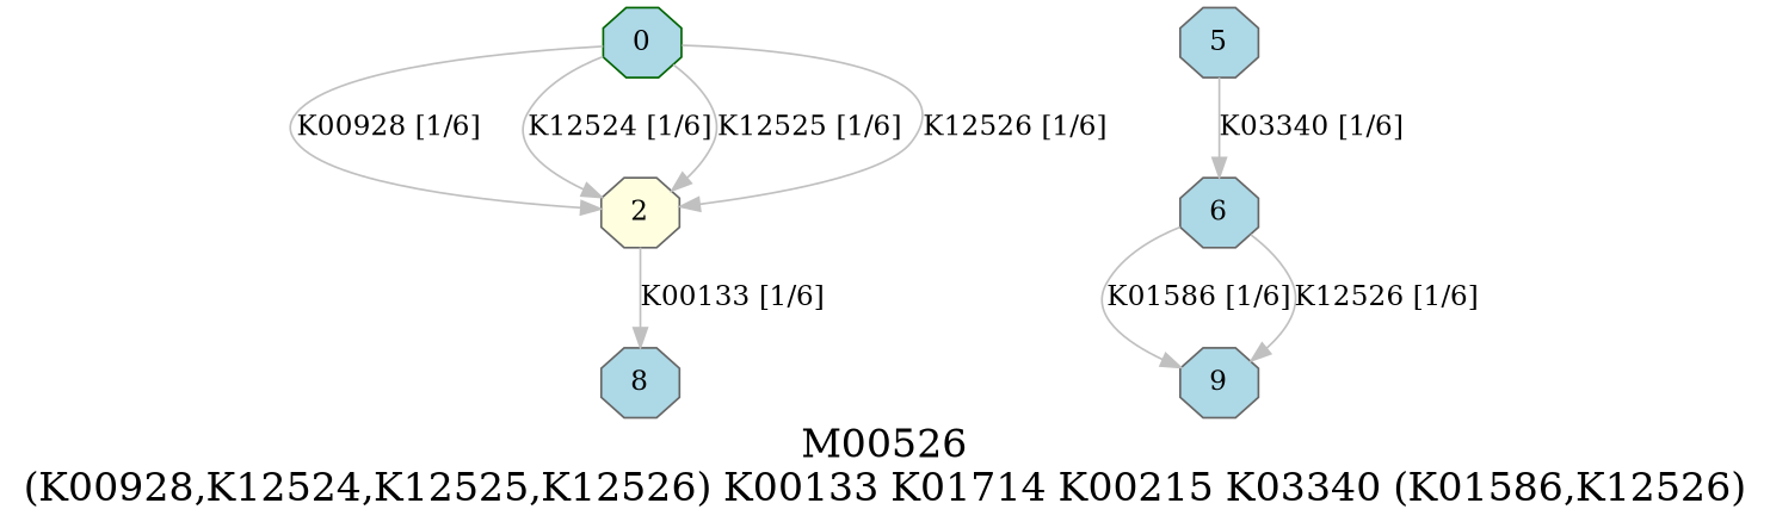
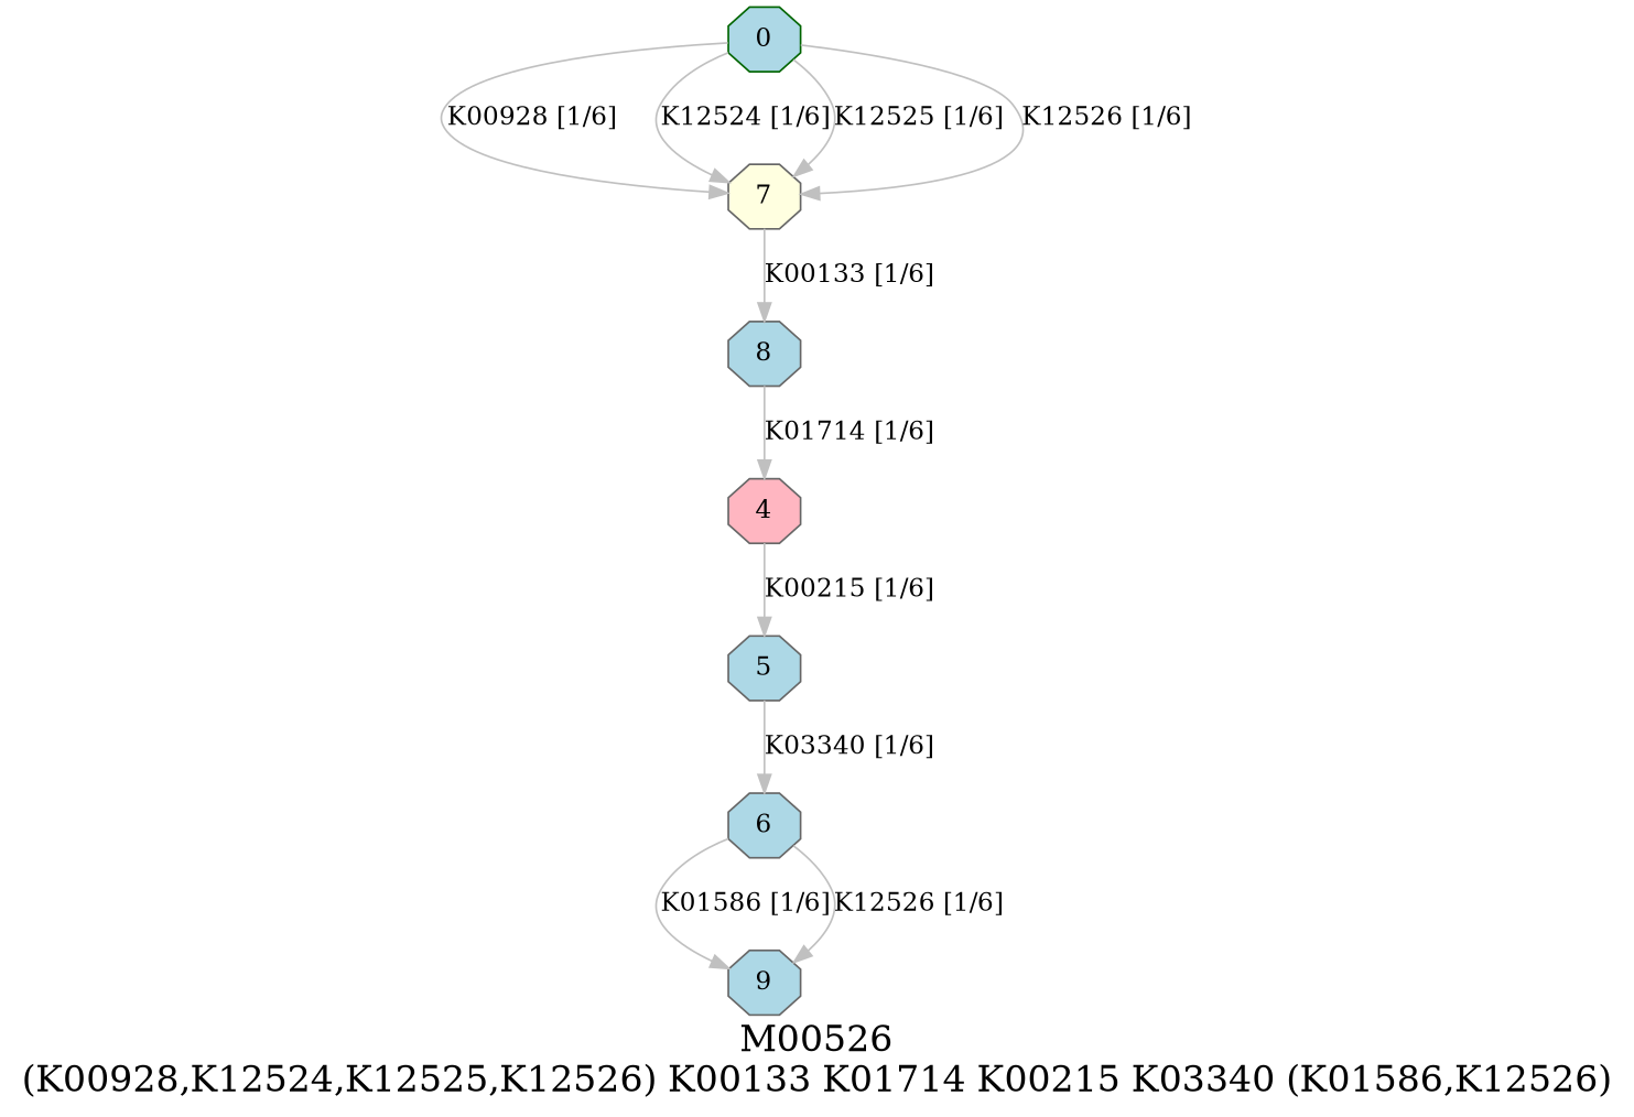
  digraph {
    fontsize=20
    label="M00526\n(K00928,K12524,K12525,K12526) K00133 K01714 K00215 K03340 (K01586,K12526)"
    node [color=gray40 fillcolor=lightblue shape=octagon style=filled]
    edge [color=grey]
    0 [color=darkgreen height=.3 width=.3]
    n2 [height=.3 label=9 width=.3]
-   2 [fillcolor=lightyellow height=.3 width=.3]
+   2 [fillcolor=lightyellow height=.3 width=.3 label=7]
    n4 [height=.3 label=8 width=.3]
+   4 [fillcolor=lightpink height=.3 width=.3]
    5 [height=.3 width=.3]
    6 [height=.3 width=.3]
    subgraph sub_1 {
      0
      n2
      2
      n4
+     4
      5
      6
    }
    0 -> 2 [label="K00928 [1/6]"]
    0 -> 2 [label="K12524 [1/6]"]
    0 -> 2 [label="K12525 [1/6]"]
    0 -> 2 [label="K12526 [1/6]"]
    2 -> n4 [label="K00133 [1/6]"]
+   n4 -> 4 [label="K01714 [1/6]"]
+   4 -> 5 [label="K00215 [1/6]"]
    5 -> 6 [label="K03340 [1/6]"]
    6 -> n2 [label="K01586 [1/6]"]
    6 -> n2 [label="K12526 [1/6]"]
  }
